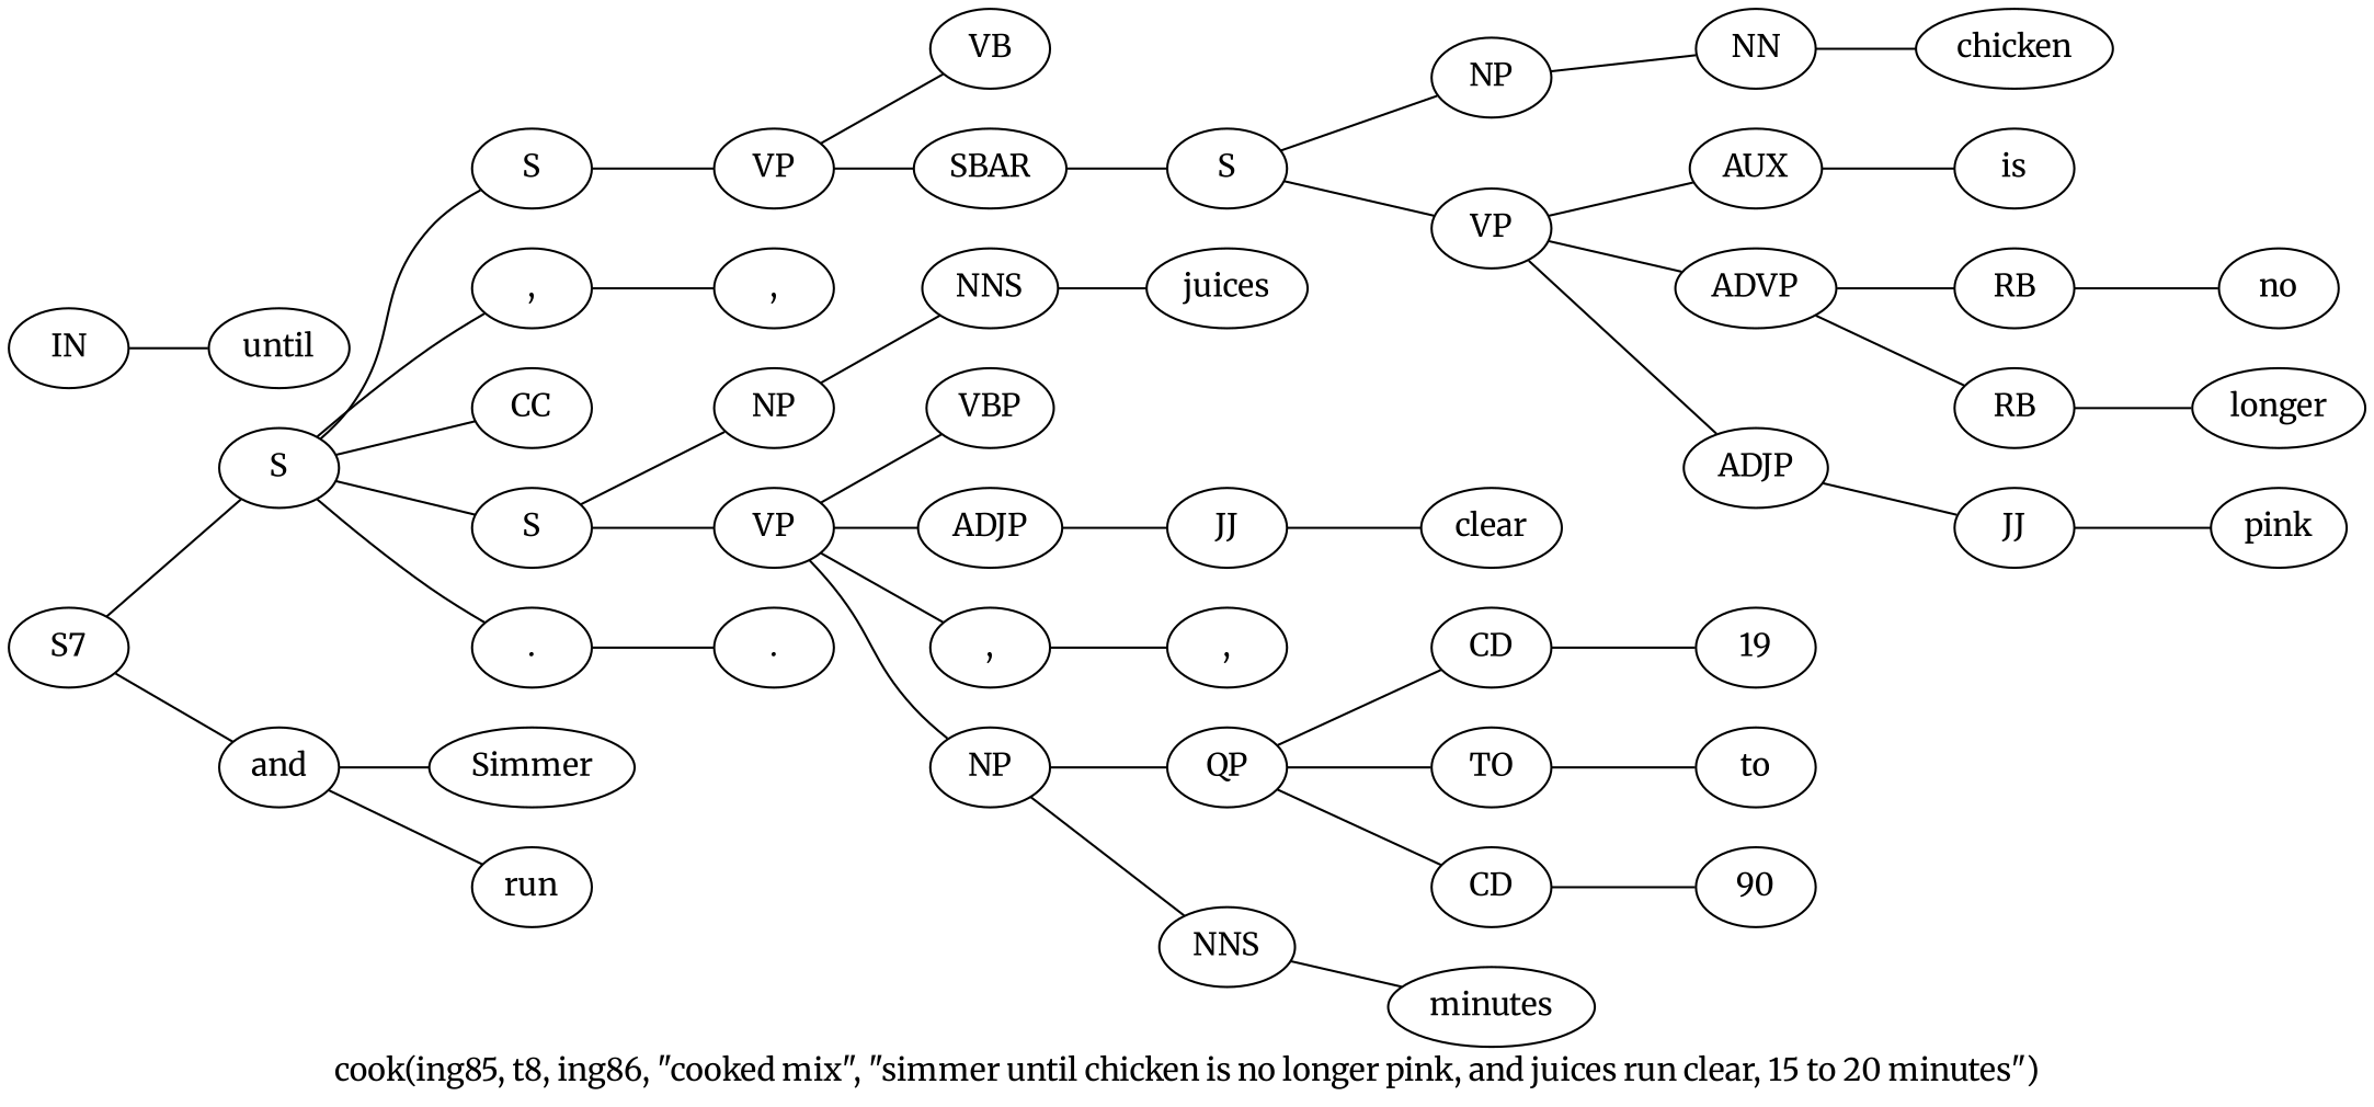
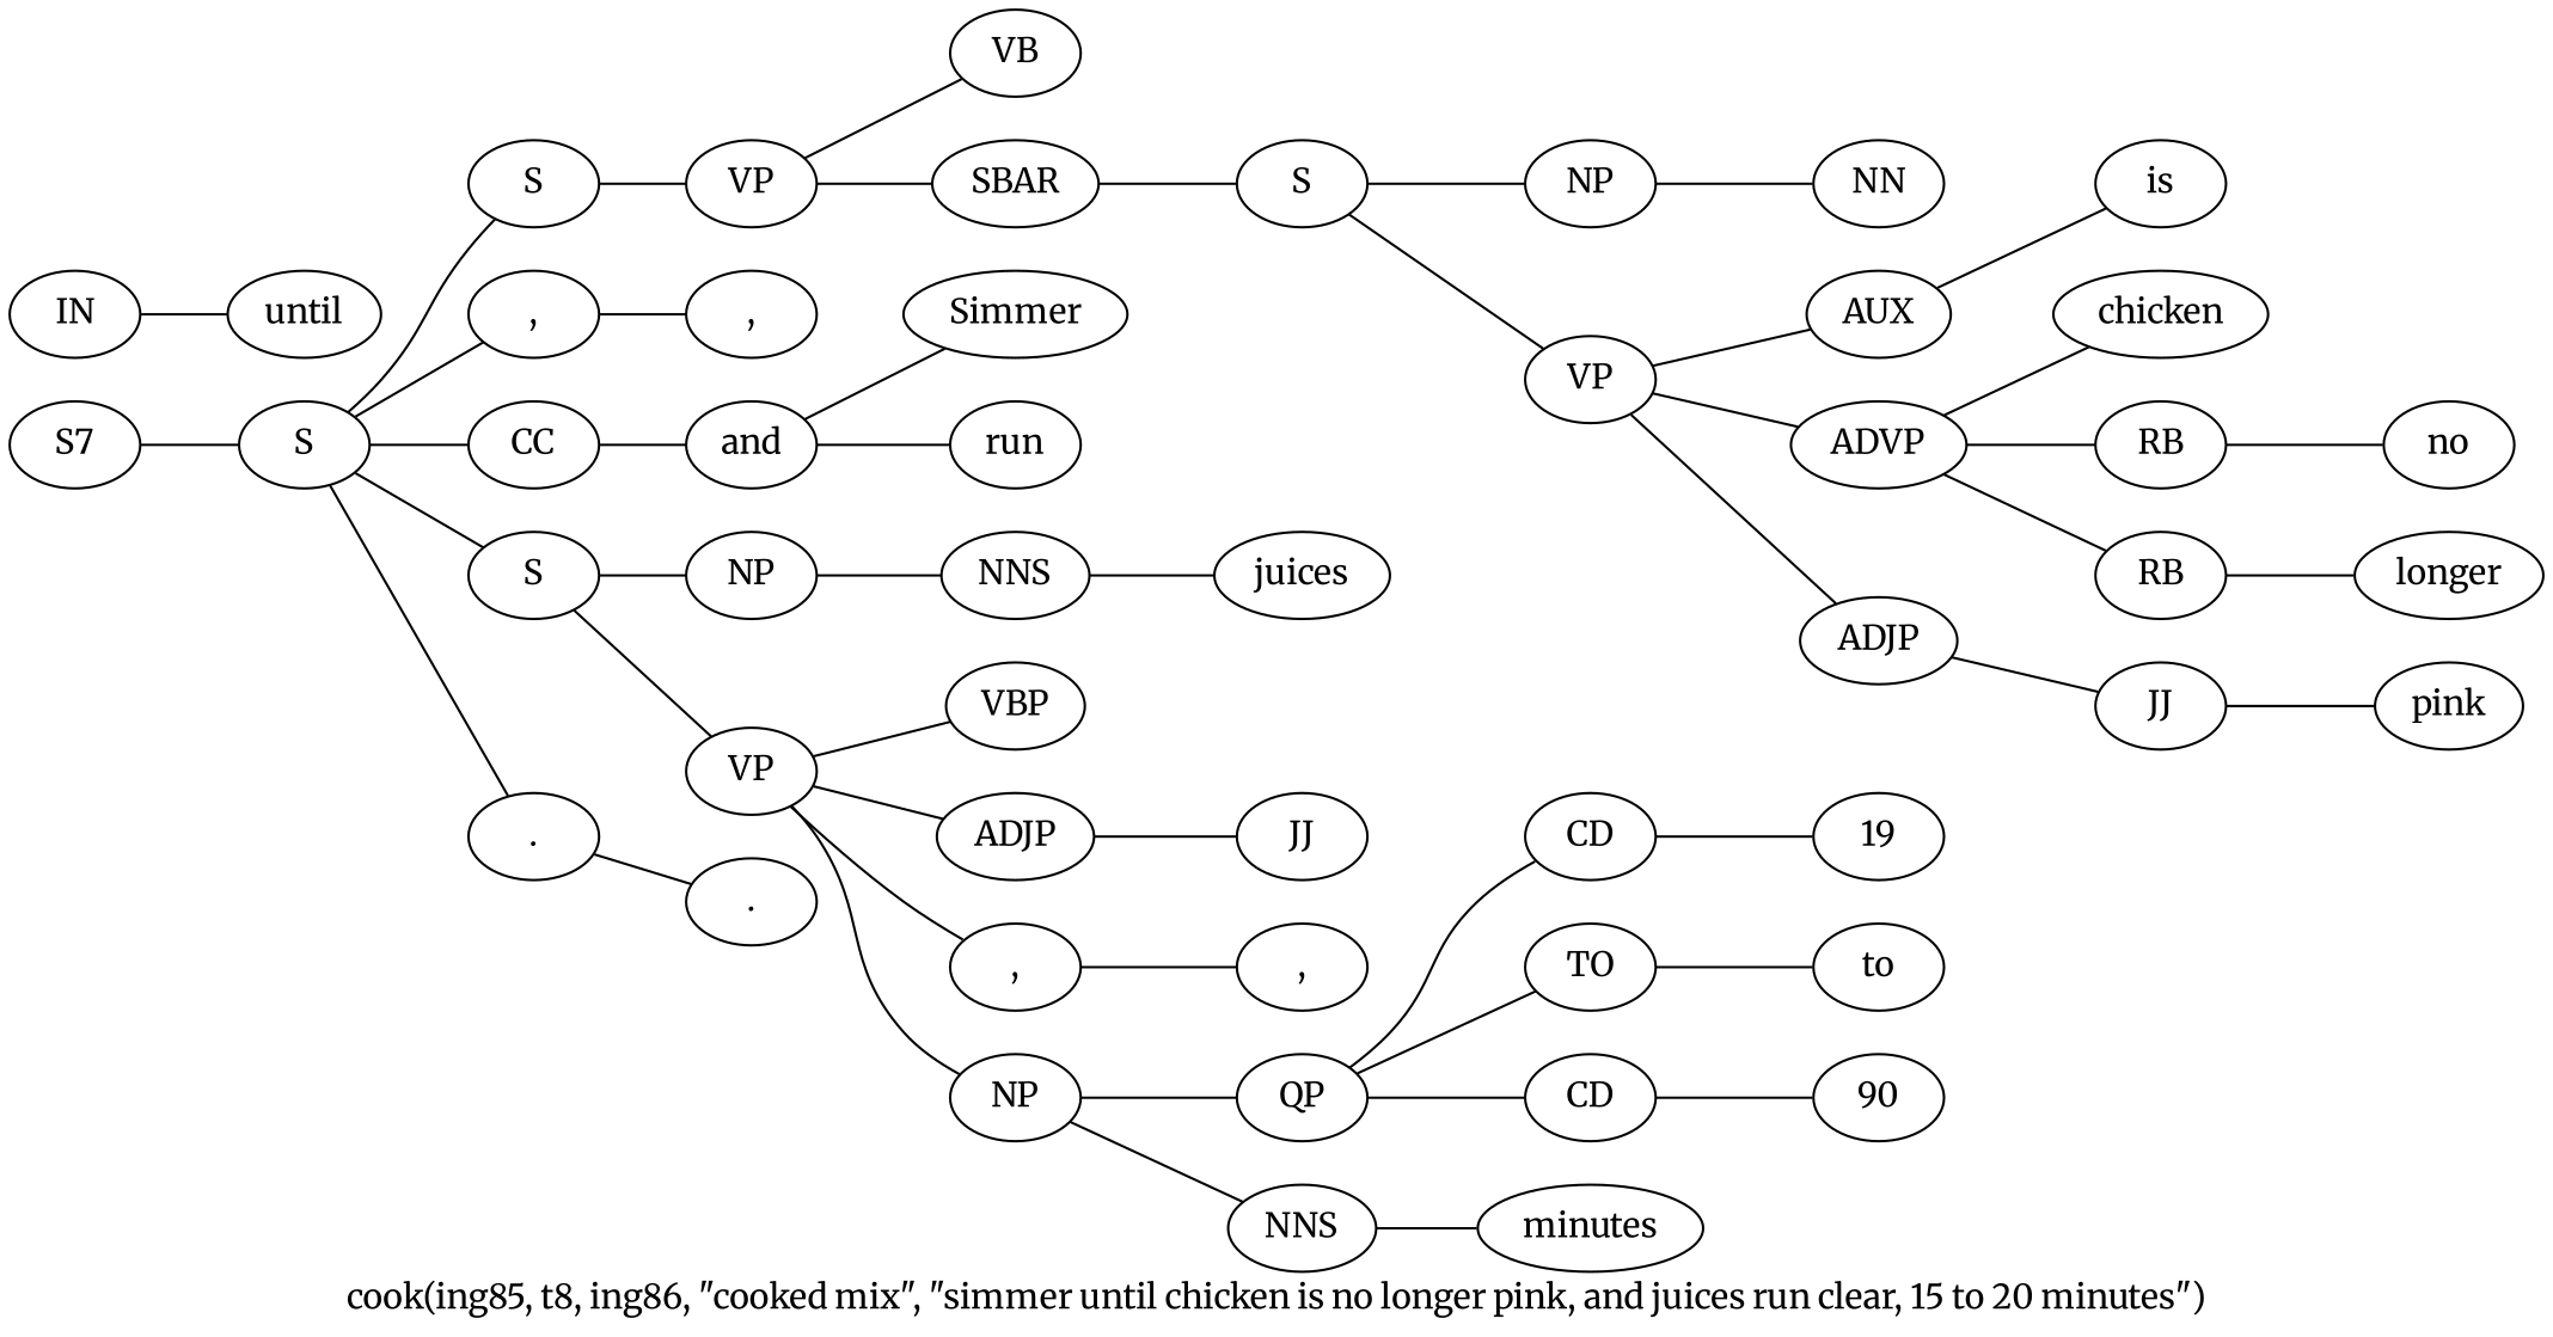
  graph {
    fontname=Merriweather
    label="cook(ing85, t8, ing86, \"cooked mix\", \"simmer until chicken is no longer pink, and juices run clear, 15 to 20 minutes\")"
    rankdir=LR
    node [fontname=Merriweather]
    edge [fontname=Merriweather]
    n1 [label=S7]
    n2 [label=S]
    n3 [label=S]
    n4 [label=","]
    n5 [label=CC]
    n6 [label=S]
    n7 [label="."]
    n8 [label=VP]
    n9 [label=","]
    n10 [label=and]
    n11 [label=NP]
    n12 [label=VP]
    n13 [label="."]
    n14 [label=VB]
    n15 [label=SBAR]
    n16 [label=S]
    n17 [label=Simmer]
    n18 [label=IN]
    n19 [label=until]
    n20 [label=NP]
    n21 [label=VP]
    n22 [label=NN]
    n23 [label=AUX]
    n24 [label=ADVP]
    n25 [label=ADJP]
    n26 [label=chicken]
    n27 [label=is]
    n28 [label=RB]
    n29 [label=RB]
    n30 [label=JJ]
    n31 [label=no]
    n32 [label=longer]
    n33 [label=pink]
    n34 [label=run]
    n35 [label=NNS]
    n36 [label=VBP]
    n37 [label=ADJP]
    n38 [label=","]
    n39 [label=NP]
    n40 [label=juices]
    n41 [label=JJ]
    n42 [label=","]
    n43 [label=QP]
    n44 [label=NNS]
-   n45 [label=clear]
    n46 [label=CD]
    n47 [label=TO]
    n48 [label=CD]
    n49 [label=minutes]
    n50 [label=19]
    n51 [label=to]
    n52 [label=90]
    n1 -- n2
    n2 -- n3
    n2 -- n4
    n2 -- n5
    n2 -- n6
    n2 -- n7
    n3 -- n8
    n4 -- n9
-   n1 -- n10
+   n5 -- n10
    n6 -- n11
    n6 -- n12
    n7 -- n13
    n8 -- n14
    n8 -- n15
    n10 -- n17
    n10 -- n34
    n11 -- n35
    n12 -- n36
    n12 -- n37
    n12 -- n38
    n12 -- n39
    n15 -- n16
    n16 -- n20
    n16 -- n21
    n18 -- n19
    n20 -- n22
    n21 -- n23
    n21 -- n24
    n21 -- n25
-   n22 -- n26
+   n24 -- n26
    n23 -- n27
    n24 -- n28
    n24 -- n29
    n25 -- n30
    n28 -- n31
    n29 -- n32
    n30 -- n33
    n35 -- n40
    n37 -- n41
    n38 -- n42
    n39 -- n43
    n39 -- n44
-   n41 -- n45
    n43 -- n46
    n43 -- n47
    n43 -- n48
    n44 -- n49
    n46 -- n50
    n47 -- n51
    n48 -- n52
  }
